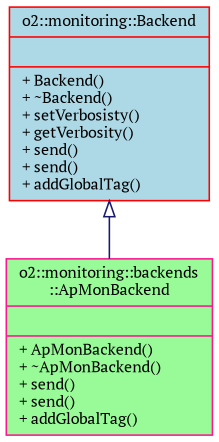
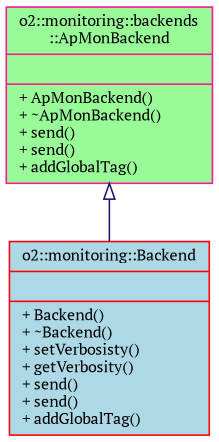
  digraph {
    fontname="PT Serif"
    node [fontname="PT Serif" fontsize=10 shape=record style=filled]
    n1 [color=deeppink fillcolor=palegreen fontcolor=black height=0.2 label="{o2::monitoring::backends\l::ApMonBackend\n||+ ApMonBackend()\l+ ~ApMonBackend()\l+ send()\l+ send()\l+ addGlobalTag()\l}" width=0.4]
    n2 [color=red height=0.2 label="{o2::monitoring::Backend\n||+ Backend()\l+ ~Backend()\l+ setVerbosisty()\l+ getVerbosity()\l+ send()\l+ send()\l+ addGlobalTag()\l}" width=0.4 fillcolor=lightblue]
-   n2 -> n1 [arrowtail=onormal color=midnightblue dir=back fontname="PT Serif" fontsize=10 labelfontname=Helvetica labelfontsize=10 style=solid]
+   n1 -> n2 [arrowtail=onormal color=midnightblue dir=back fontname="PT Serif" fontsize=10 labelfontname=Helvetica labelfontsize=10 style=solid]
  }
